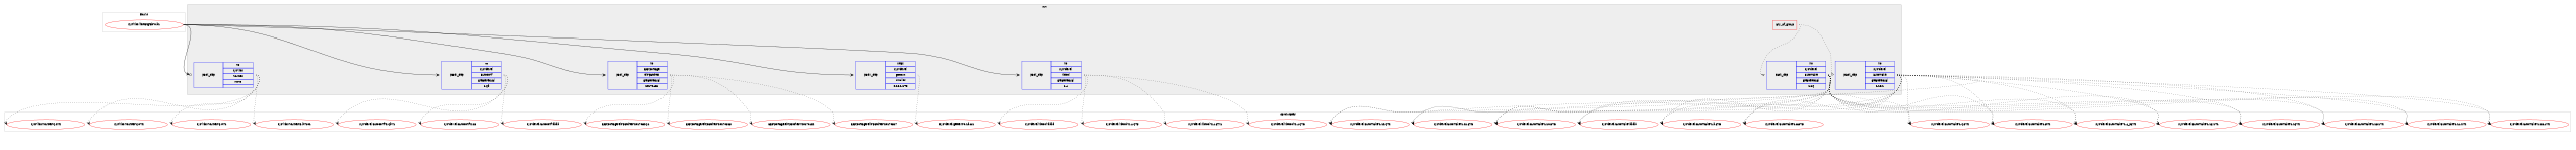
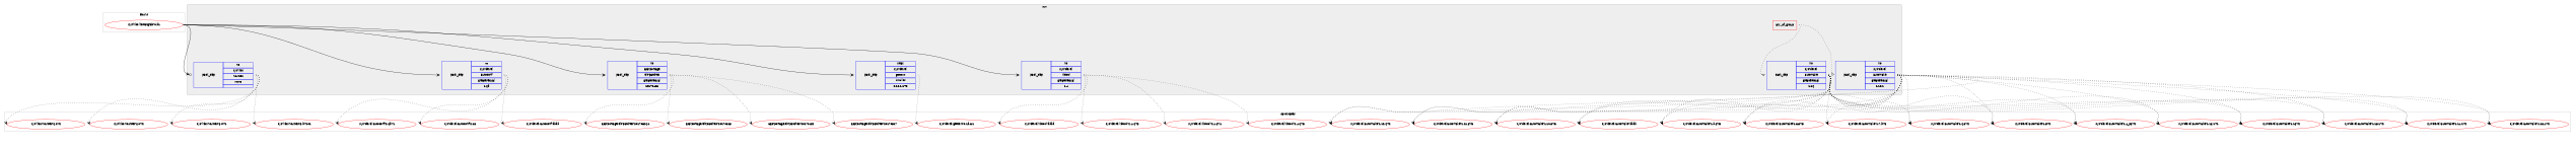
  digraph {
    compound=true
    concentrate=true
    fontname=Helvetica
    fontsize=10
    newrank=true
    rankdir=TB
    ranksep=1.5
    node [color=red fontname=Helvetica fontsize=10]
    edge [arrowhead=vee headport=w style=dotted tailport=e weight=100]
    n1 [label="sys-libs/libstatgrab-0.91" width=4]
    n2 [color=blue label=<<TABLE BORDER="0" CELLBORDER="1" CELLSPACING="0" CELLPADDING="4" WIDTH="220"><TR><TD ROWSPAN="6" CELLPADDING="30">pack_dep</TD></TR><TR><TD WIDTH="110">no</TD></TR><TR><TD>sys-devel</TD></TR><TR><TD>automake</TD></TR><TR><TD>greaterequal</TD></TR><TR><TD>1.16</TD></TR></TABLE>> shape=none]
    n3 [color=blue label=<<TABLE BORDER="0" CELLBORDER="1" CELLSPACING="0" CELLPADDING="4" WIDTH="220"><TR><TD ROWSPAN="6" CELLPADDING="30">pack_dep</TD></TR><TR><TD WIDTH="110">no</TD></TR><TR><TD>sys-devel</TD></TR><TR><TD>automake</TD></TR><TR><TD>greaterequal</TD></TR><TR><TD>1.15.1</TD></TR></TABLE>> shape=none]
    n4 [label=<<TABLE BORDER="0" CELLBORDER="1" CELLSPACING="0" CELLPADDING="4"><TR><TD CELLPADDING="10">any_of_group</TD></TR></TABLE>> shape=none]
    n5 [color=blue label=<<TABLE BORDER="0" CELLBORDER="1" CELLSPACING="0" CELLPADDING="4" WIDTH="220"><TR><TD ROWSPAN="6" CELLPADDING="30">pack_dep</TD></TR><TR><TD WIDTH="110">no</TD></TR><TR><TD>app-portage</TD></TR><TR><TD>elt-patches</TD></TR><TR><TD>greaterequal</TD></TR><TR><TD>20170422</TD></TR></TABLE>> shape=none]
    n6 [color=blue label=<<TABLE BORDER="0" CELLBORDER="1" CELLSPACING="0" CELLPADDING="4" WIDTH="220"><TR><TD ROWSPAN="6" CELLPADDING="30">pack_dep</TD></TR><TR><TD WIDTH="110">no</TD></TR><TR><TD>sys-devel</TD></TR><TR><TD>autoconf</TD></TR><TR><TD>greaterequal</TD></TR><TR><TD>2.69</TD></TR></TABLE>> shape=none]
    n7 [color=blue label=<<TABLE BORDER="0" CELLBORDER="1" CELLSPACING="0" CELLPADDING="4" WIDTH="220"><TR><TD ROWSPAN="6" CELLPADDING="30">pack_dep</TD></TR><TR><TD WIDTH="110">no</TD></TR><TR><TD>sys-devel</TD></TR><TR><TD>libtool</TD></TR><TR><TD>greaterequal</TD></TR><TR><TD>2.4</TD></TR></TABLE>> shape=none]
    n8 [color=blue label=<<TABLE BORDER="0" CELLBORDER="1" CELLSPACING="0" CELLPADDING="4" WIDTH="220"><TR><TD ROWSPAN="6" CELLPADDING="30">pack_dep</TD></TR><TR><TD WIDTH="110">weak</TD></TR><TR><TD>sys-devel</TD></TR><TR><TD>gettext</TD></TR><TR><TD>smaller</TD></TR><TR><TD>0.18.1.1-r3</TD></TR></TABLE>> shape=none]
    n9 [color=blue label=<<TABLE BORDER="0" CELLBORDER="1" CELLSPACING="0" CELLPADDING="4" WIDTH="220"><TR><TD ROWSPAN="6" CELLPADDING="30">pack_dep</TD></TR><TR><TD WIDTH="110">no</TD></TR><TR><TD>sys-libs</TD></TR><TR><TD>ncurses</TD></TR><TR><TD>none</TD></TR><TR><TD></TD></TR></TABLE>> shape=none]
    n10 [label="sys-devel/automake-1.10.3-r3" width=4]
    n11 [label="sys-devel/automake-1.11.6-r3" width=4]
    n12 [label="sys-devel/automake-1.12.6-r2" width=4]
    n13 [label="sys-devel/automake-1.13.4-r2" width=4]
    n14 [label="sys-devel/automake-1.14.1-r2" width=4]
    n15 [label="sys-devel/automake-1.15.1-r2" width=4]
    n16 [label="sys-devel/automake-1.16-r2" width=4]
    n17 [label="sys-devel/automake-1.16.1-r1" width=4]
    n18 [label="sys-devel/automake-1.4_p6-r2" width=4]
    n19 [label="sys-devel/automake-1.5-r2" width=4]
    n20 [label="sys-devel/automake-1.6.3-r2" width=4]
+   n21 [label="sys-devel/automake-1.7.9-r3" width=4]
    n22 [label="sys-devel/automake-1.8.5-r5" width=4]
    n23 [label="sys-devel/automake-1.9.6-r5" width=4]
    n24 [label="sys-devel/automake-9999" width=4]
    n25 [label="app-portage/elt-patches-20170317" width=4]
    n26 [label="app-portage/elt-patches-20170422" width=4]
    n27 [label="app-portage/elt-patches-20170815" width=4]
    n28 [label="app-portage/elt-patches-20170826.1" width=4]
    n29 [label="sys-devel/autoconf-2.13" width=4]
    n30 [label="sys-devel/autoconf-2.69-r4" width=4]
    n31 [label="sys-devel/autoconf-9999" width=4]
    n32 [label="sys-devel/libtool-2.4.6-r3" width=4]
    n33 [label="sys-devel/libtool-2.4.6-r4" width=4]
    n34 [label="sys-devel/libtool-2.4.6-r5" width=4]
    n35 [label="sys-devel/libtool-9999" width=4]
    n36 [label="sys-devel/gettext-0.19.8.1" width=4]
    n37 [label="sys-libs/ncurses-5.9-r101" width=4]
    n38 [label="sys-libs/ncurses-6.0-r1" width=4]
    n39 [label="sys-libs/ncurses-6.0-r2" width=4]
    n40 [label="sys-libs/ncurses-6.1-r2" width=4]
    subgraph cluster_1 {
      color=gray
      label=<<i>ebuild</i>>
      rank=same
      n1
    }
    subgraph cluster_2 {
      color=gray
      label=<<i>dependencies</i>>
      subgraph cluster_3 {
        color=gray
        fillcolor="#eeeeee"
        label=<<i>compile</i>>
        style=filled
        subgraph sub_4 {
          color=gray
          fillcolor="#eeeeee"
          label=<<i>compile</i>>
          style=filled
          n4
          subgraph sub_5 {
            color=gray
            fillcolor="#eeeeee"
            label=<<i>compile</i>>
            style=filled
            n2
          }
          subgraph sub_6 {
            color=gray
            fillcolor="#eeeeee"
            label=<<i>compile</i>>
            style=filled
            n3
          }
        }
        subgraph sub_7 {
          color=gray
          fillcolor="#eeeeee"
          label=<<i>compile</i>>
          style=filled
          n5
        }
        subgraph sub_8 {
          color=gray
          fillcolor="#eeeeee"
          label=<<i>compile</i>>
          style=filled
          n6
        }
        subgraph sub_9 {
          color=gray
          fillcolor="#eeeeee"
          label=<<i>compile</i>>
          style=filled
          n7
        }
        subgraph sub_10 {
          color=gray
          fillcolor="#eeeeee"
          label=<<i>compile</i>>
          style=filled
          n8
        }
      }
      subgraph cluster_11 {
        color=gray
        fillcolor="#eeeeee"
        label=<<i>compile and run</i>>
        style=filled
        subgraph sub_12 {
          color=gray
          fillcolor="#eeeeee"
          label=<<i>compile and run</i>>
          style=filled
          n9
        }
      }
      subgraph cluster_13 {
        color=gray
        fillcolor="#eeeeee"
        label=<<i>run</i>>
        style=filled
      }
    }
    subgraph cluster_14 {
      color=gray
      label=<<i>candidates</i>>
      rank=same
      subgraph sub_15 {
        color=black
        label=<<i>candidates</i>>
        nodesep=1
        rank=same
        n10
        n11
        n12
        n13
        n14
        n15
        n16
        n17
        n18
        n19
        n20
+       n21
        n22
        n23
        n24
      }
      subgraph sub_16 {
        color=black
        label=<<i>candidates</i>>
        nodesep=1
        rank=same
        n10
        n11
        n12
        n13
        n14
        n15
        n16
        n17
        n18
        n19
        n20
+       n21
        n22
        n23
        n24
      }
      subgraph sub_17 {
        color=black
        label=<<i>candidates</i>>
        nodesep=1
        rank=same
        n25
        n26
        n27
        n28
      }
      subgraph sub_18 {
        color=black
        label=<<i>candidates</i>>
        nodesep=1
        rank=same
        n29
        n30
        n31
      }
      subgraph sub_19 {
        color=black
        label=<<i>candidates</i>>
        nodesep=1
        rank=same
        n32
        n33
        n34
        n35
      }
      subgraph sub_20 {
        color=black
        label=<<i>candidates</i>>
        nodesep=1
        rank=same
        n36
      }
      subgraph sub_21 {
        color=black
        label=<<i>candidates</i>>
        nodesep=1
        rank=same
        n37
        n38
        n39
        n40
      }
    }
    n1 -> n5 [style=solid weight=20]
    n1 -> n6 [style=solid weight=20]
    n1 -> n7 [style=solid weight=20]
    n1 -> n8 [style=solid weight=20]
    n1 -> n9 [arrowhead=odotvee style=solid weight=20]
    n2 -> n10
    n2 -> n11
    n2 -> n12
    n2 -> n13
    n2 -> n14
    n2 -> n15
    n2 -> n16
    n2 -> n17
    n2 -> n18
    n2 -> n19
    n2 -> n20
+   n2 -> n21
    n2 -> n22
    n2 -> n23
    n2 -> n24
    n3 -> n10
    n3 -> n11
    n3 -> n12
    n3 -> n13
    n3 -> n14
    n3 -> n15
    n3 -> n16
    n3 -> n17
    n3 -> n18
    n3 -> n19
    n3 -> n20
+   n3 -> n21
    n3 -> n22
    n3 -> n23
    n3 -> n24
    n4 -> n2 [arrowhead=oinv weight=20]
    n4 -> n3 [arrowhead=oinv weight=20]
    n5 -> n25
    n5 -> n26
    n5 -> n27
    n5 -> n28
    n6 -> n29
    n6 -> n30
    n6 -> n31
    n7 -> n32
    n7 -> n33
    n7 -> n34
    n7 -> n35
    n8 -> n36
    n9 -> n37
    n9 -> n38
    n9 -> n39
    n9 -> n40
  }
